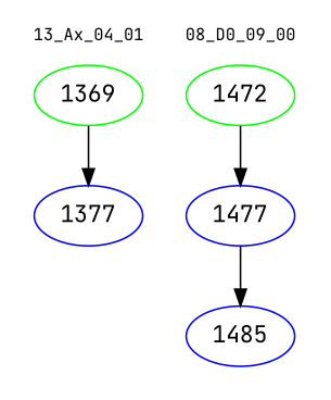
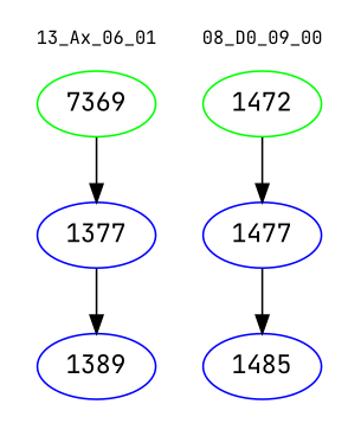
  digraph {
    fontname="JetBrains Mono"
    node [color=blue fontname="JetBrains Mono"]
    edge [color=black fontname="JetBrains Mono"]
-   n1 [color=green label=1369]
+   n1 [color=green label=7369]
    n2 [label=1377]
+   n3 [label=1389]
    n4 [color=green label=1472]
    n5 [label=1477]
    n6 [label=1485]
    subgraph cluster_1 {
      color=white
      fontsize=10
-     label="13_Ax_04_01"
+     label="13_Ax_06_01"
      n1
      n2
+     n3
    }
    subgraph cluster_2 {
      color=white
      fontsize=10
      label="08_D0_09_00"
      n4
      n5
      n6
    }
    n1 -> n2
+   n2 -> n3
    n4 -> n5
    n5 -> n6
  }
